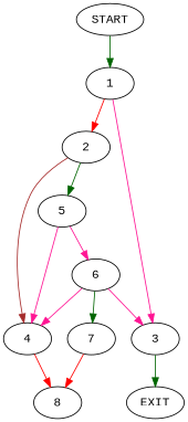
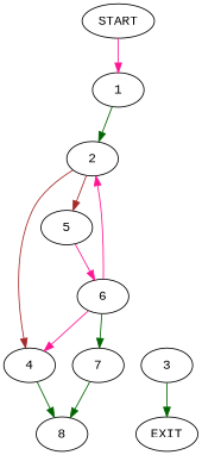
  digraph {
    fontname="Liberation Mono"
    node [fontname="Liberation Mono"]
    edge [color=deeppink fontname="Liberation Mono"]
    n1 [label=START]
    1
    2
    3
    n5 [label=EXIT]
    4
    5
    8
    6
    7
-   n1 -> 1 [color=darkgreen]
-   1 -> 2 [color=red]
-   1 -> 3
+   n1 -> 1
+   1 -> 2 [color=darkgreen]
    2 -> 4 [color=brown]
-   2 -> 5 [color=darkgreen]
+   2 -> 5 [color=brown]
    3 -> n5 [color=darkgreen]
-   4 -> 8 [color=red]
-   5 -> 4
+   4 -> 8 [color=darkgreen]
    5 -> 6
-   6 -> 3
+   6 -> 2
    6 -> 4
    6 -> 7 [color=darkgreen]
-   7 -> 8 [color=red]
+   7 -> 8 [color=darkgreen]
  }
